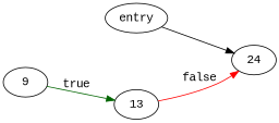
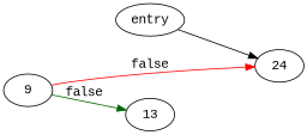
  digraph {
    fontname="Liberation Mono"
    rankdir=LR
    node [fontname="Liberation Mono"]
    edge [fontname="Liberation Mono"]
    n1 [label=entry]
    24
    9
    13
    n1 -> 24
-   13 -> 24 [color=red label=false]
-   9 -> 13 [color=darkgreen label=true]
+   9 -> 24 [color=red label=false]
+   9 -> 13 [color=darkgreen label=false]
  }
